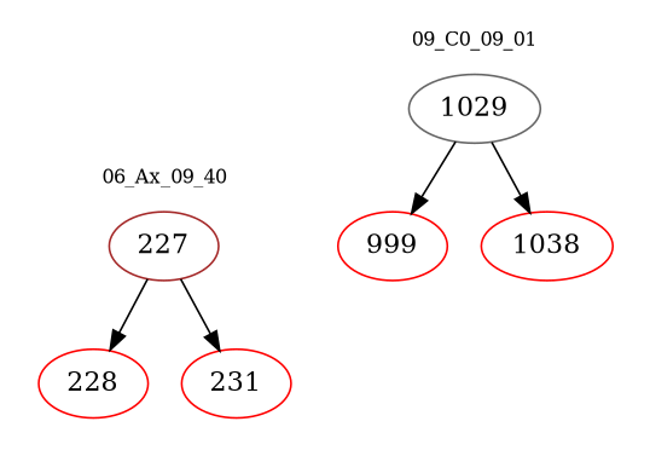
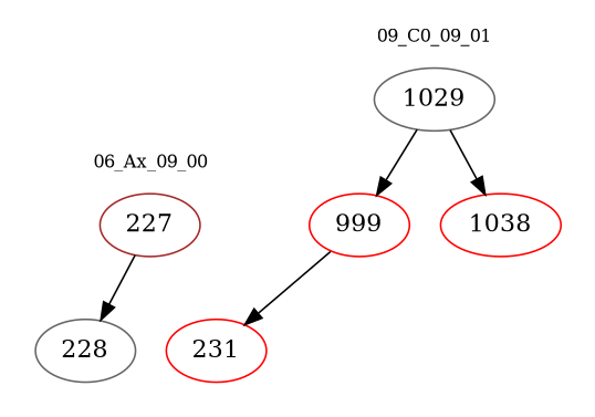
  digraph {
    node [color=red]
    edge [color=black]
    n1 [color=brown label=227]
    n2 [label=231]
-   n3 [label=228]
+   n3 [color=gray40 label=228]
    n4 [color=gray40 label=1029]
    n5 [label=999]
    n6 [label=1038]
    subgraph cluster_1 {
      color=white
      fontsize=10
-     label="06_Ax_09_40"
+     label="06_Ax_09_00"
      n1
      n2
      n3
    }
    subgraph cluster_2 {
      color=white
      fontsize=10
      label="09_C0_09_01"
      n4
      n5
      n6
    }
-   n1 -> n2
+   n5 -> n2
    n1 -> n3
    n4 -> n5
    n4 -> n6
  }
